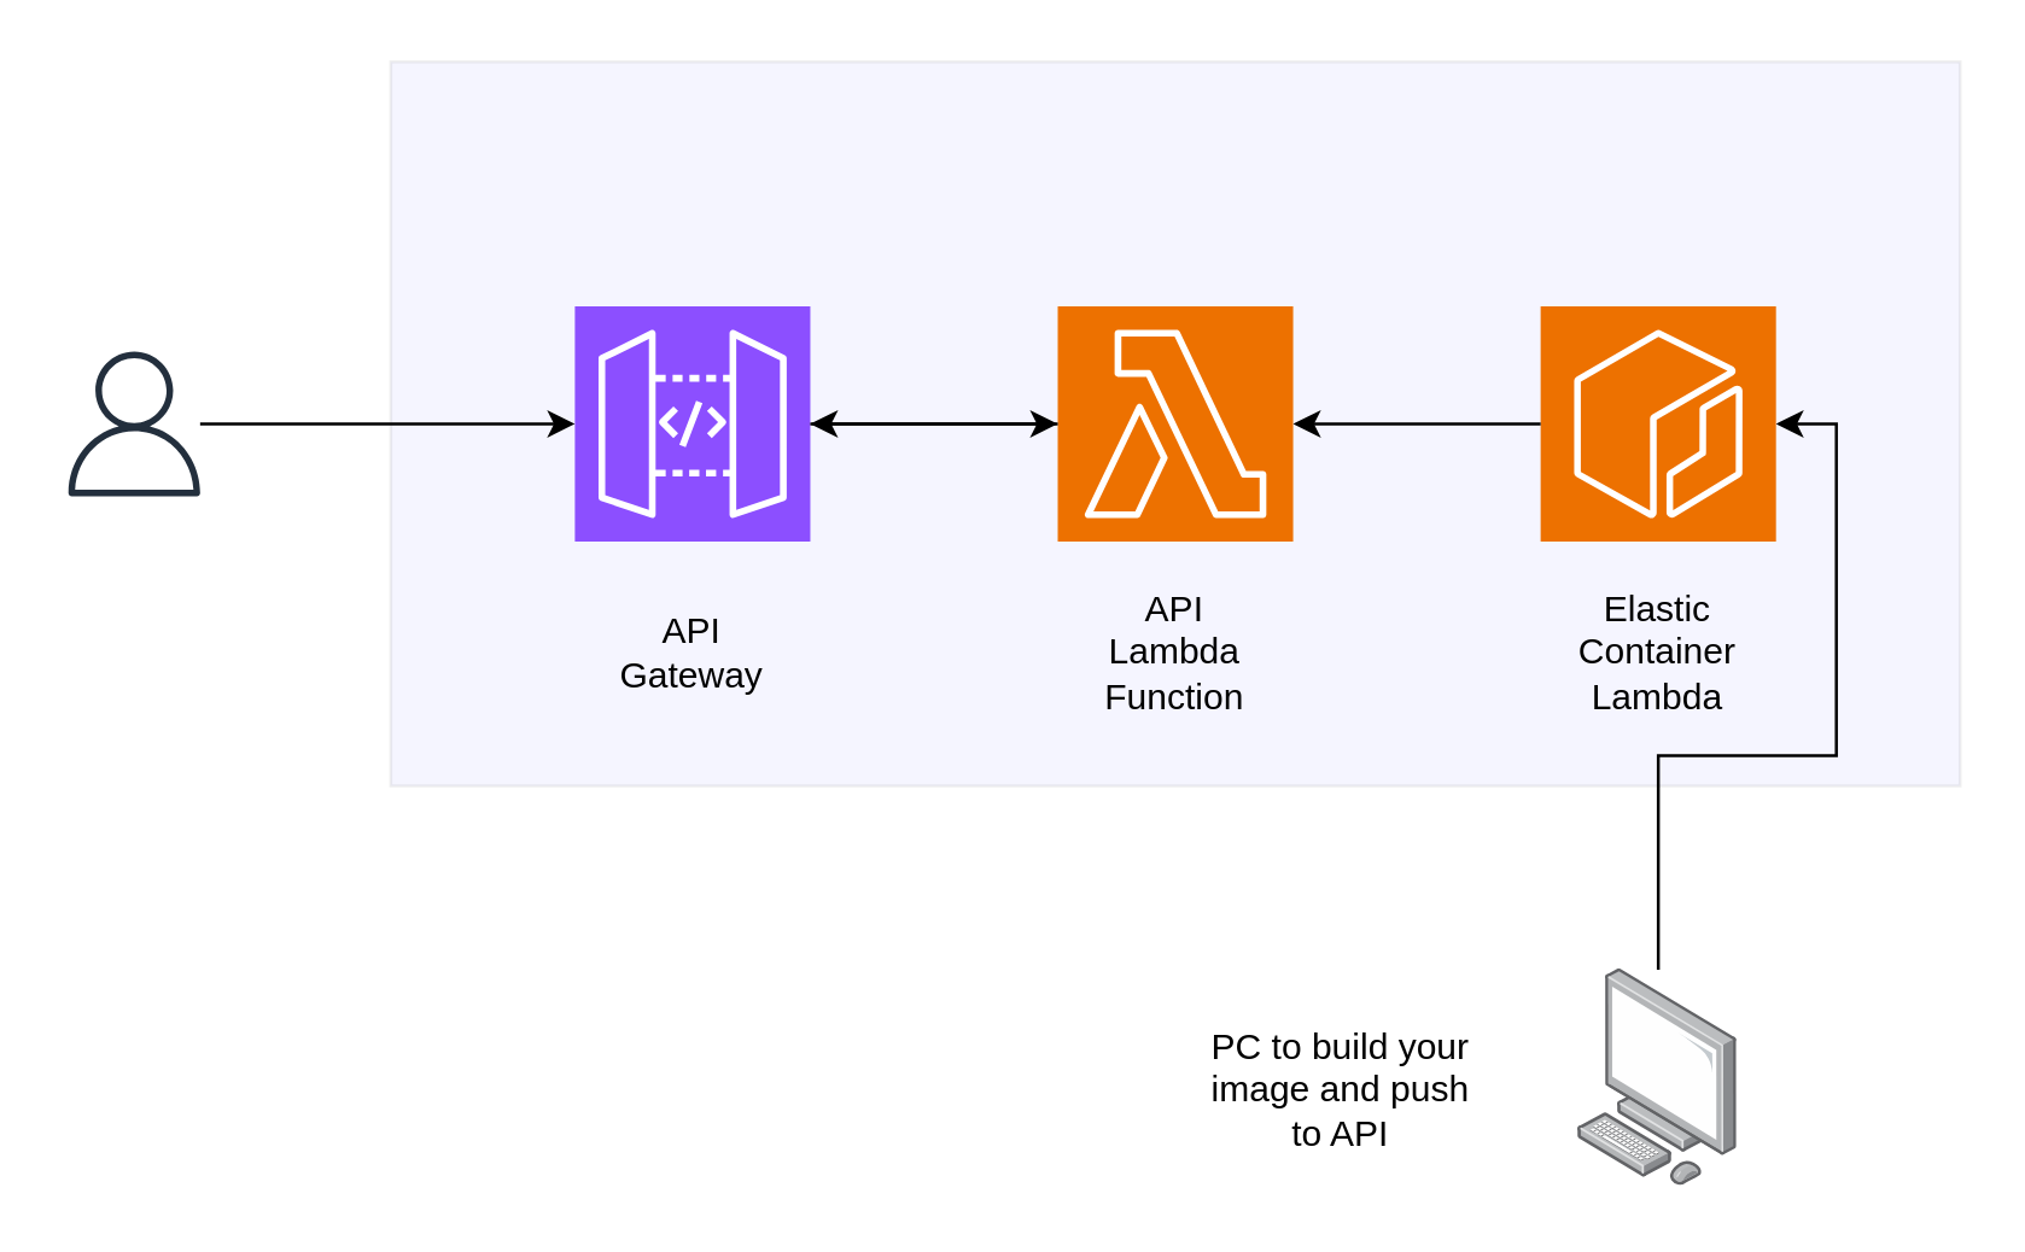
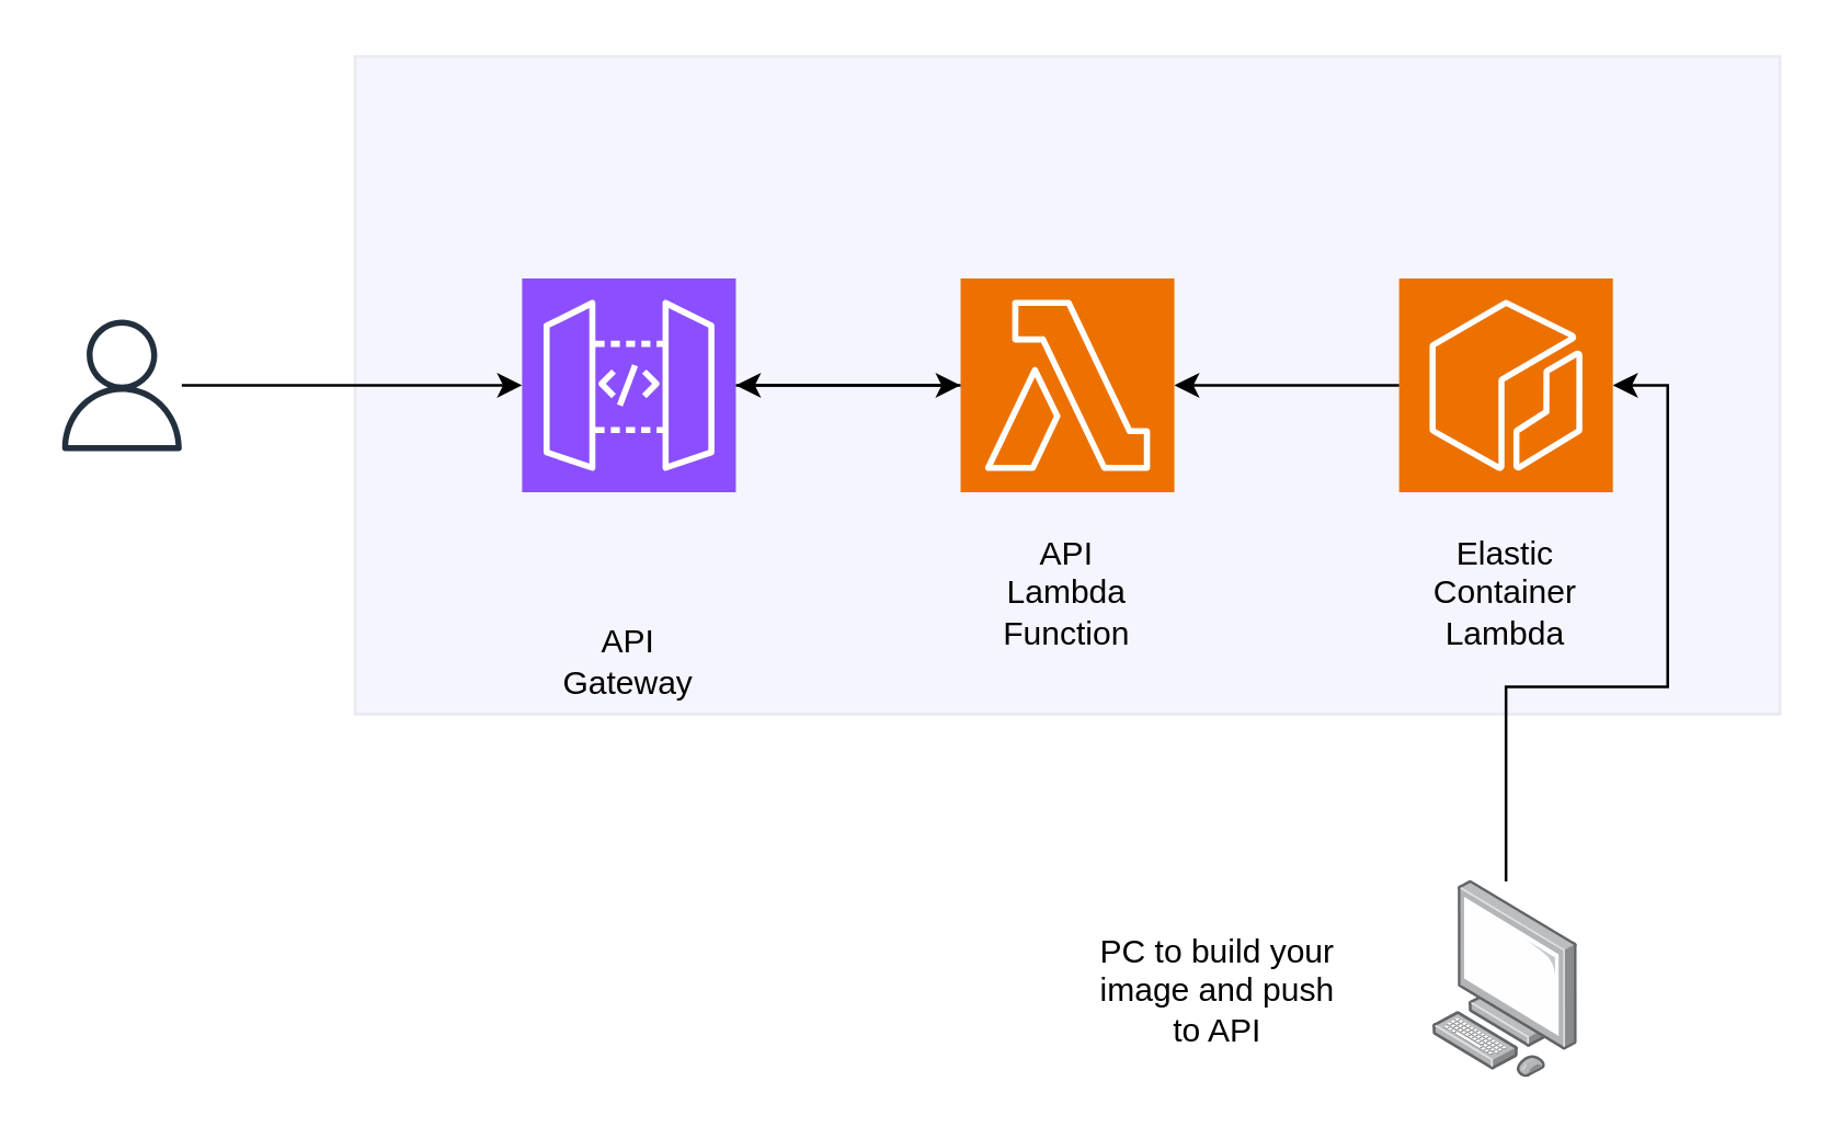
  <mxCell id="0" />
  <mxCell id="1" parent="0" />
  <mxCell id="2" value="" style="rounded=0;whiteSpace=wrap;html=1;opacity=10;fillColor=#9999FF;fontColor=#333333;strokeColor=#666666;" parent="1" vertex="1"><mxGeometry x="129" y="20" width="520" height="240" as="geometry" /></mxCell>
  <mxCell id="3" value="" style="sketch=0;points=[[0,0,0],[0.25,0,0],[0.5,0,0],[0.75,0,0],[1,0,0],[0,1,0],[0.25,1,0],[0.5,1,0],[0.75,1,0],[1,1,0],[0,0.25,0],[0,0.5,0],[0,0.75,0],[1,0.25,0],[1,0.5,0],[1,0.75,0]];outlineConnect=0;fontColor=#232F3E;fillColor=#ED7100;strokeColor=#ffffff;dashed=0;verticalLabelPosition=bottom;verticalAlign=top;align=center;html=1;fontSize=12;fontStyle=0;aspect=fixed;shape=mxgraph.aws4.resourceIcon;resIcon=mxgraph.aws4.lambda;" parent="1" vertex="1"><mxGeometry x="350" y="101" width="78" height="78" as="geometry" /></mxCell>
  <mxCell id="4" value="" style="sketch=0;points=[[0,0,0],[0.25,0,0],[0.5,0,0],[0.75,0,0],[1,0,0],[0,1,0],[0.25,1,0],[0.5,1,0],[0.75,1,0],[1,1,0],[0,0.25,0],[0,0.5,0],[0,0.75,0],[1,0.25,0],[1,0.5,0],[1,0.75,0]];outlineConnect=0;fontColor=#232F3E;fillColor=#ED7100;strokeColor=#ffffff;dashed=0;verticalLabelPosition=bottom;verticalAlign=top;align=center;html=1;fontSize=12;fontStyle=0;aspect=fixed;shape=mxgraph.aws4.resourceIcon;resIcon=mxgraph.aws4.ecr;" parent="1" vertex="1"><mxGeometry x="510" y="101" width="78" height="78" as="geometry" /></mxCell>
  <mxCell id="5" value="" style="sketch=0;points=[[0,0,0],[0.25,0,0],[0.5,0,0],[0.75,0,0],[1,0,0],[0,1,0],[0.25,1,0],[0.5,1,0],[0.75,1,0],[1,1,0],[0,0.25,0],[0,0.5,0],[0,0.75,0],[1,0.25,0],[1,0.5,0],[1,0.75,0]];outlineConnect=0;fontColor=#232F3E;fillColor=#8C4FFF;strokeColor=#ffffff;dashed=0;verticalLabelPosition=bottom;verticalAlign=top;align=center;html=1;fontSize=12;fontStyle=0;aspect=fixed;shape=mxgraph.aws4.resourceIcon;resIcon=mxgraph.aws4.api_gateway;" parent="1" vertex="1"><mxGeometry x="190" y="101" width="78" height="78" as="geometry" /></mxCell>
  <mxCell id="6" style="edgeStyle=orthogonalEdgeStyle;rounded=0;orthogonalLoop=1;jettySize=auto;html=1;entryX=0;entryY=0.5;entryDx=0;entryDy=0;entryPerimeter=0;" parent="1" source="7" target="5" edge="1"><mxGeometry relative="1" as="geometry" /></mxCell>
  <mxCell id="7" value="" style="sketch=0;outlineConnect=0;fontColor=#232F3E;gradientColor=none;fillColor=#232F3D;strokeColor=none;dashed=0;verticalLabelPosition=bottom;verticalAlign=top;align=center;html=1;fontSize=12;fontStyle=0;aspect=fixed;pointerEvents=1;shape=mxgraph.aws4.user;" parent="1" vertex="1"><mxGeometry x="20" y="116" width="48" height="48" as="geometry" /></mxCell>
  <mxCell id="8" style="edgeStyle=orthogonalEdgeStyle;rounded=0;orthogonalLoop=1;jettySize=auto;html=1;exitX=1;exitY=0.5;exitDx=0;exitDy=0;exitPerimeter=0;entryX=0;entryY=0.5;entryDx=0;entryDy=0;entryPerimeter=0;" parent="1" source="5" target="3" edge="1"><mxGeometry relative="1" as="geometry" /></mxCell>
  <mxCell id="9" style="edgeStyle=orthogonalEdgeStyle;rounded=0;orthogonalLoop=1;jettySize=auto;html=1;entryX=1;entryY=0.5;entryDx=0;entryDy=0;entryPerimeter=0;" parent="1" source="3" target="5" edge="1"><mxGeometry relative="1" as="geometry" /></mxCell>
  <mxCell id="10" style="edgeStyle=orthogonalEdgeStyle;rounded=0;orthogonalLoop=1;jettySize=auto;html=1;exitX=0;exitY=0.5;exitDx=0;exitDy=0;exitPerimeter=0;entryX=1;entryY=0.5;entryDx=0;entryDy=0;entryPerimeter=0;" parent="1" source="4" target="3" edge="1"><mxGeometry relative="1" as="geometry" /></mxCell>
  <mxCell id="11" value="Elastic Container Lambda" style="text;html=1;align=center;verticalAlign=middle;whiteSpace=wrap;rounded=0;" parent="1" vertex="1"><mxGeometry x="519" y="201" width="60" height="30" as="geometry" /></mxCell>
  <mxCell id="12" value="API Lambda Function" style="text;html=1;align=center;verticalAlign=middle;whiteSpace=wrap;rounded=0;" parent="1" vertex="1"><mxGeometry x="359" y="201" width="60" height="30" as="geometry" /></mxCell>
- <mxCell id="13" value="API Gateway" style="text;html=1;align=center;verticalAlign=middle;whiteSpace=wrap;rounded=0;" parent="1" vertex="1"><mxGeometry x="199" y="201" width="60" height="30" as="geometry" /></mxCell>
+ <mxCell id="13" value="API Gateway" style="text;html=1;align=center;verticalAlign=middle;whiteSpace=wrap;rounded=0;" parent="1" vertex="1"><mxGeometry x="199" y="226" width="60" height="30" as="geometry" /></mxCell>
  <mxCell id="14" style="edgeStyle=orthogonalEdgeStyle;rounded=0;orthogonalLoop=1;jettySize=auto;html=1;entryX=1;entryY=0.5;entryDx=0;entryDy=0;entryPerimeter=0;" parent="1" source="15" target="4" edge="1"><mxGeometry relative="1" as="geometry"><mxPoint x="690" y="151" as="targetPoint" /></mxGeometry></mxCell>
  <mxCell id="15" value="" style="image;points=[];aspect=fixed;html=1;align=center;shadow=0;dashed=0;image=img/lib/allied_telesis/computer_and_terminals/Personal_Computer.svg;" parent="1" vertex="1"><mxGeometry x="522.51" y="321" width="52.98" height="71.8" as="geometry" /></mxCell>
  <mxCell id="16" value="&lt;div&gt;PC to build your image and push to API&lt;/div&gt;" style="text;html=1;align=center;verticalAlign=middle;whiteSpace=wrap;rounded=0;" parent="1" vertex="1"><mxGeometry x="400" y="341" width="88" height="40" as="geometry" /></mxCell>
